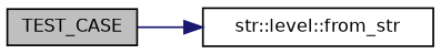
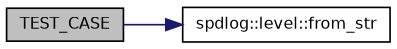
  digraph {
    rankdir=LR
    node [color=black fontname=Helvetica fontsize=10 shape=record style=filled]
    n1 [fillcolor=grey75 fontcolor=black height=0.2 label=TEST_CASE width=0.4]
-   n2 [fillcolor=white height=0.2 label="str::level::from_str" width=0.4]
+   n2 [fillcolor=white height=0.2 label="spdlog::level::from_str" width=0.4]
    n1 -> n2 [color=midnightblue fontname=Helvetica fontsize=10 labelfontname=Helvetica labelfontsize=10 style=solid]
  }
